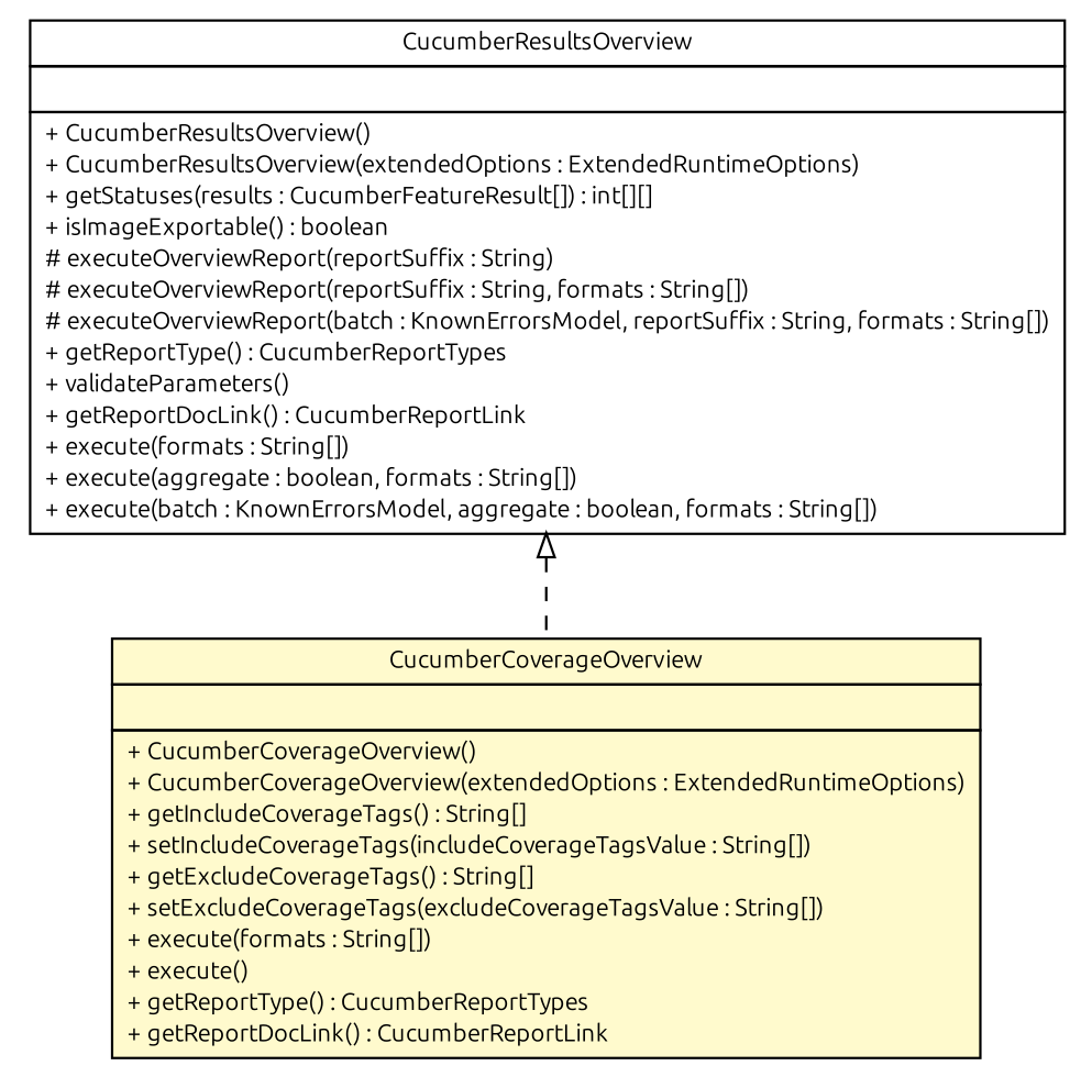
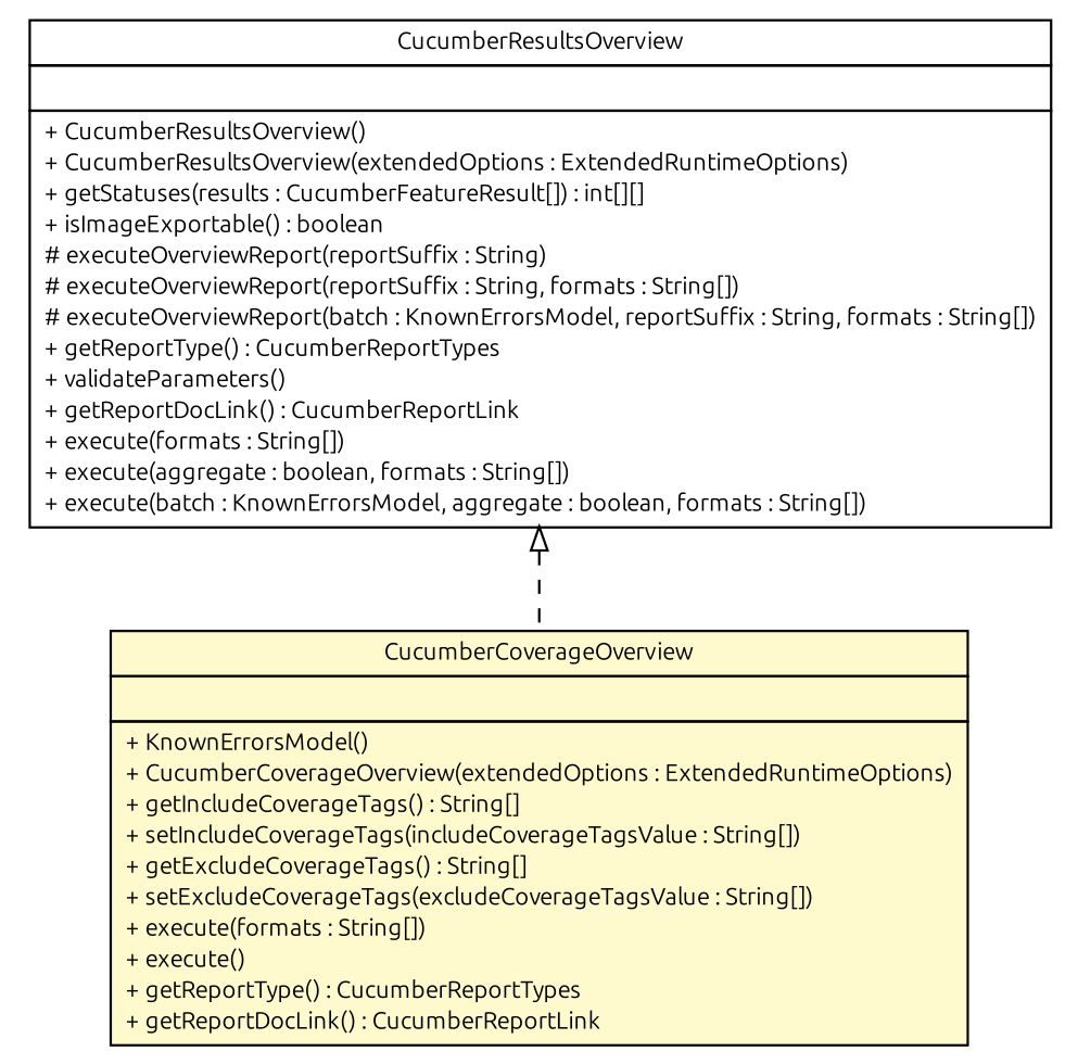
  digraph {
    nodesep=0.25
    ranksep=0.5
    fontname=Ubuntu
    node [fontcolor=black fontname=Ubuntu fontsize=10.0 shape=plaintext]
    n1 [label=<<table title="com.github.mkolisnyk.cucumber.reporting.CucumberResultsOverview" border="0" cellborder="1" cellspacing="0" cellpadding="2" port="p" href="./CucumberResultsOverview.html"> 		<tr><td><table border="0" cellspacing="0" cellpadding="1"> <tr><td align="center" balign="center"> CucumberResultsOverview </td></tr> 		</table></td></tr> 		<tr><td><table border="0" cellspacing="0" cellpadding="1"> <tr><td align="left" balign="left">  </td></tr> 		</table></td></tr> 		<tr><td><table border="0" cellspacing="0" cellpadding="1"> <tr><td align="left" balign="left"> + CucumberResultsOverview() </td></tr> <tr><td align="left" balign="left"> + CucumberResultsOverview(extendedOptions : ExtendedRuntimeOptions) </td></tr> <tr><td align="left" balign="left"> + getStatuses(results : CucumberFeatureResult[]) : int[][] </td></tr> <tr><td align="left" balign="left"> + isImageExportable() : boolean </td></tr> <tr><td align="left" balign="left"> # executeOverviewReport(reportSuffix : String) </td></tr> <tr><td align="left" balign="left"> # executeOverviewReport(reportSuffix : String, formats : String[]) </td></tr> <tr><td align="left" balign="left"> # executeOverviewReport(batch : KnownErrorsModel, reportSuffix : String, formats : String[]) </td></tr> <tr><td align="left" balign="left"> + getReportType() : CucumberReportTypes </td></tr> <tr><td align="left" balign="left"> + validateParameters() </td></tr> <tr><td align="left" balign="left"> + getReportDocLink() : CucumberReportLink </td></tr> <tr><td align="left" balign="left"> + execute(formats : String[]) </td></tr> <tr><td align="left" balign="left"> + execute(aggregate : boolean, formats : String[]) </td></tr> <tr><td align="left" balign="left"> + execute(batch : KnownErrorsModel, aggregate : boolean, formats : String[]) </td></tr> 		</table></td></tr> 		</table>>]
-   n2 [label=<<table title="com.github.mkolisnyk.cucumber.reporting.CucumberCoverageOverview" border="0" cellborder="1" cellspacing="0" cellpadding="2" port="p" bgcolor="lemonChiffon" href="./CucumberCoverageOverview.html"> 		<tr><td><table border="0" cellspacing="0" cellpadding="1"> <tr><td align="center" balign="center"> CucumberCoverageOverview </td></tr> 		</table></td></tr> 		<tr><td><table border="0" cellspacing="0" cellpadding="1"> <tr><td align="left" balign="left">  </td></tr> 		</table></td></tr> 		<tr><td><table border="0" cellspacing="0" cellpadding="1"> <tr><td align="left" balign="left"> + CucumberCoverageOverview() </td></tr> <tr><td align="left" balign="left"> + CucumberCoverageOverview(extendedOptions : ExtendedRuntimeOptions) </td></tr> <tr><td align="left" balign="left"> + getIncludeCoverageTags() : String[] </td></tr> <tr><td align="left" balign="left"> + setIncludeCoverageTags(includeCoverageTagsValue : String[]) </td></tr> <tr><td align="left" balign="left"> + getExcludeCoverageTags() : String[] </td></tr> <tr><td align="left" balign="left"> + setExcludeCoverageTags(excludeCoverageTagsValue : String[]) </td></tr> <tr><td align="left" balign="left"> + execute(formats : String[]) </td></tr> <tr><td align="left" balign="left"> + execute() </td></tr> <tr><td align="left" balign="left"> + getReportType() : CucumberReportTypes </td></tr> <tr><td align="left" balign="left"> + getReportDocLink() : CucumberReportLink </td></tr> 		</table></td></tr> 		</table>>]
+   n2 [label=<<table title="com.github.mkolisnyk.cucumber.reporting.CucumberCoverageOverview" border="0" cellborder="1" cellspacing="0" cellpadding="2" port="p" bgcolor="lemonChiffon" href="./CucumberCoverageOverview.html"> 		<tr><td><table border="0" cellspacing="0" cellpadding="1"> <tr><td align="center" balign="center"> CucumberCoverageOverview </td></tr> 		</table></td></tr> 		<tr><td><table border="0" cellspacing="0" cellpadding="1"> <tr><td align="left" balign="left">  </td></tr> 		</table></td></tr> 		<tr><td><table border="0" cellspacing="0" cellpadding="1"> <tr><td align="left" balign="left"> + KnownErrorsModel() </td></tr> <tr><td align="left" balign="left"> + CucumberCoverageOverview(extendedOptions : ExtendedRuntimeOptions) </td></tr> <tr><td align="left" balign="left"> + getIncludeCoverageTags() : String[] </td></tr> <tr><td align="left" balign="left"> + setIncludeCoverageTags(includeCoverageTagsValue : String[]) </td></tr> <tr><td align="left" balign="left"> + getExcludeCoverageTags() : String[] </td></tr> <tr><td align="left" balign="left"> + setExcludeCoverageTags(excludeCoverageTagsValue : String[]) </td></tr> <tr><td align="left" balign="left"> + execute(formats : String[]) </td></tr> <tr><td align="left" balign="left"> + execute() </td></tr> <tr><td align="left" balign="left"> + getReportType() : CucumberReportTypes </td></tr> <tr><td align="left" balign="left"> + getReportDocLink() : CucumberReportLink </td></tr> 		</table></td></tr> 		</table>>]
    n1 -> n2 [arrowtail=empty dir=back fontname=Ubuntu fontsize=10 headport=p labelfontname=Helvetica labelfontsize=10 tailport=p style=dashed]
  }
